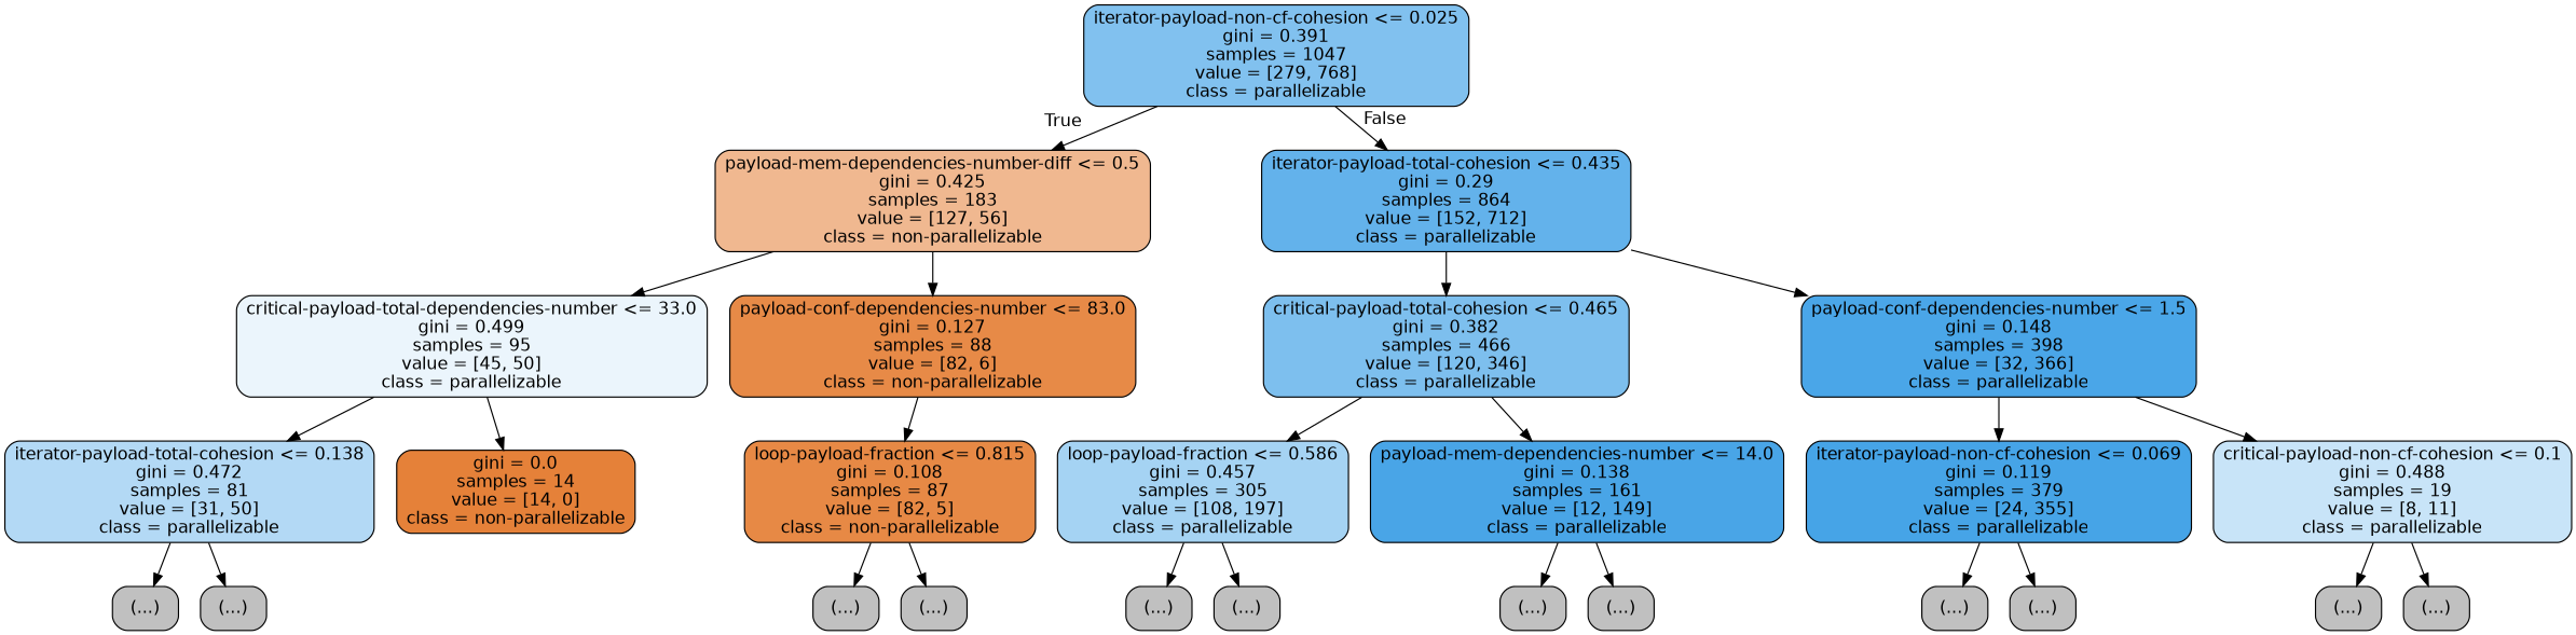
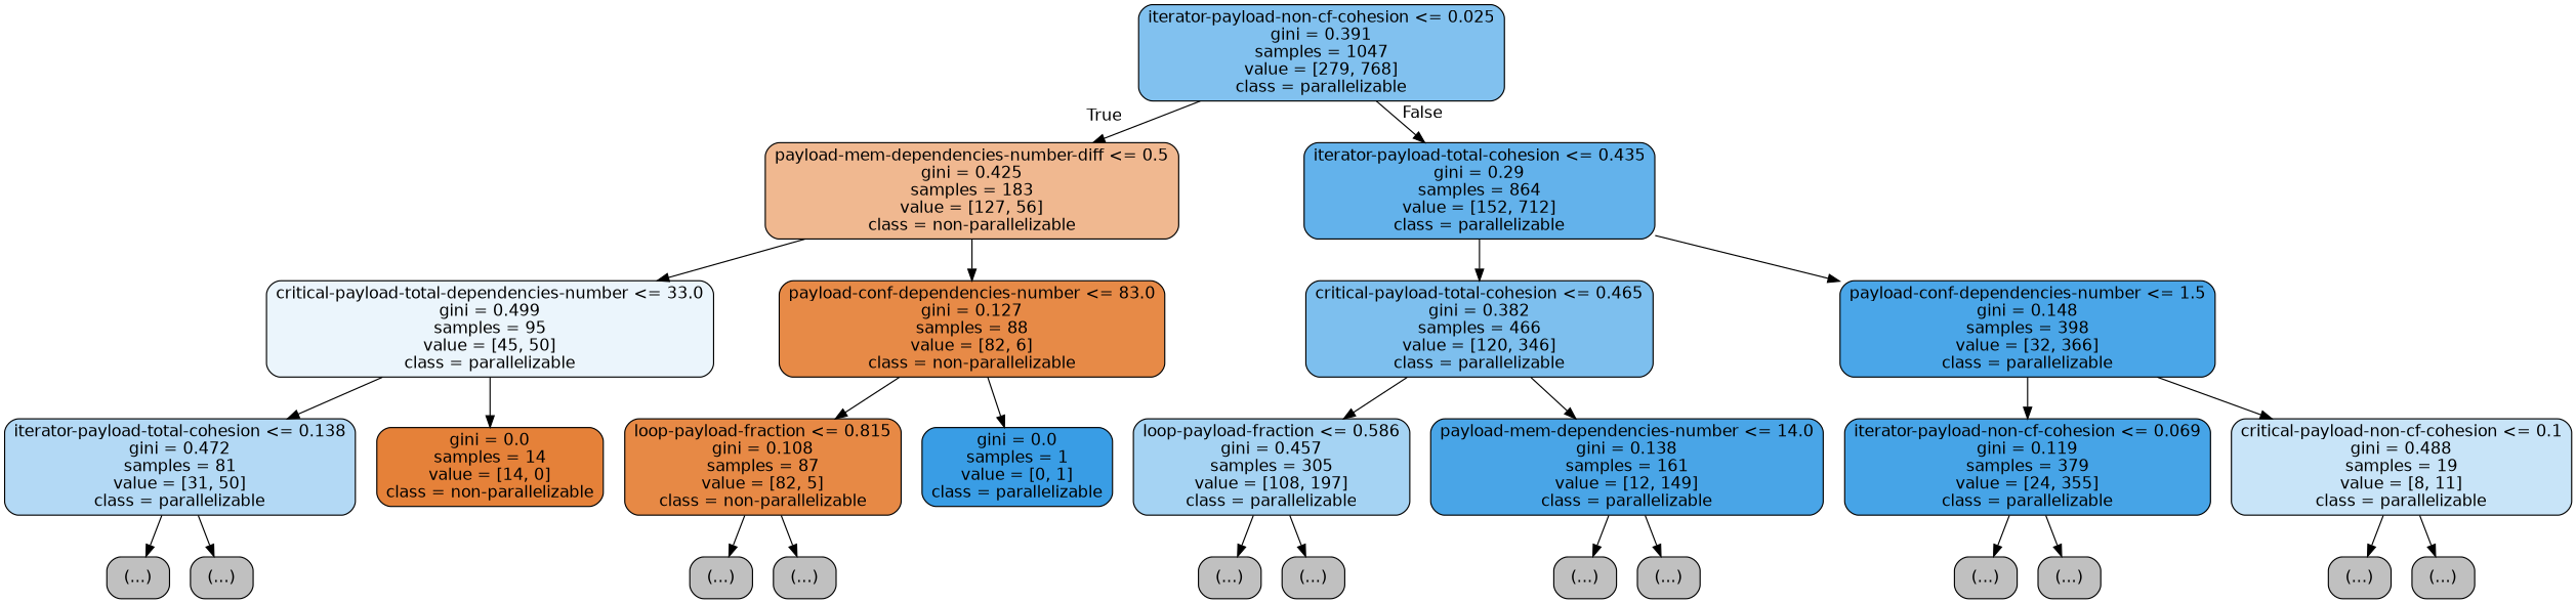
  digraph {
    node [color=black fillcolor="#C0C0C0" fontname=helvetica shape=box style="filled, rounded"]
    edge [fontname=helvetica]
    n1 [fillcolor="#399de5a2" label="iterator-payload-non-cf-cohesion <= 0.025\ngini = 0.391\nsamples = 1047\nvalue = [279, 768]\nclass = parallelizable"]
    n2 [fillcolor="#e581398f" label="payload-mem-dependencies-number-diff <= 0.5\ngini = 0.425\nsamples = 183\nvalue = [127, 56]\nclass = non-parallelizable"]
    n3 [fillcolor="#399de5c9" label="iterator-payload-total-cohesion <= 0.435\ngini = 0.29\nsamples = 864\nvalue = [152, 712]\nclass = parallelizable"]
    n4 [fillcolor="#399de519" label="critical-payload-total-dependencies-number <= 33.0\ngini = 0.499\nsamples = 95\nvalue = [45, 50]\nclass = parallelizable"]
    n5 [fillcolor="#e58139ec" label="payload-conf-dependencies-number <= 83.0\ngini = 0.127\nsamples = 88\nvalue = [82, 6]\nclass = non-parallelizable"]
    n6 [fillcolor="#399de561" label="iterator-payload-total-cohesion <= 0.138\ngini = 0.472\nsamples = 81\nvalue = [31, 50]\nclass = parallelizable"]
    n7 [fillcolor="#e58139ff" label="gini = 0.0\nsamples = 14\nvalue = [14, 0]\nclass = non-parallelizable"]
    n8 [label="(...)"]
    n9 [label="(...)"]
    n10 [fillcolor="#e58139ef" label="loop-payload-fraction <= 0.815\ngini = 0.108\nsamples = 87\nvalue = [82, 5]\nclass = non-parallelizable"]
+   n11 [fillcolor="#399de5ff" label="gini = 0.0\nsamples = 1\nvalue = [0, 1]\nclass = parallelizable"]
    n12 [label="(...)"]
    n13 [label="(...)"]
    n14 [fillcolor="#399de5a7" label="critical-payload-total-cohesion <= 0.465\ngini = 0.382\nsamples = 466\nvalue = [120, 346]\nclass = parallelizable"]
    n15 [fillcolor="#399de5e9" label="payload-conf-dependencies-number <= 1.5\ngini = 0.148\nsamples = 398\nvalue = [32, 366]\nclass = parallelizable"]
    n16 [fillcolor="#399de573" label="loop-payload-fraction <= 0.586\ngini = 0.457\nsamples = 305\nvalue = [108, 197]\nclass = parallelizable"]
    n17 [fillcolor="#399de5ea" label="payload-mem-dependencies-number <= 14.0\ngini = 0.138\nsamples = 161\nvalue = [12, 149]\nclass = parallelizable"]
    n18 [label="(...)"]
    n19 [label="(...)"]
    n20 [label="(...)"]
    n21 [label="(...)"]
    n22 [fillcolor="#399de5ee" label="iterator-payload-non-cf-cohesion <= 0.069\ngini = 0.119\nsamples = 379\nvalue = [24, 355]\nclass = parallelizable"]
    n23 [fillcolor="#399de546" label="critical-payload-non-cf-cohesion <= 0.1\ngini = 0.488\nsamples = 19\nvalue = [8, 11]\nclass = parallelizable"]
    n24 [label="(...)"]
    n25 [label="(...)"]
    n26 [label="(...)"]
    n27 [label="(...)"]
    n1 -> n2 [headlabel=True labelangle=45 labeldistance=2.5]
    n1 -> n3 [headlabel=False labelangle=-45 labeldistance=2.5]
    n2 -> n4
    n2 -> n5
    n3 -> n14
    n3 -> n15
    n4 -> n6
    n4 -> n7
    n5 -> n10
+   n5 -> n11
    n6 -> n8
    n6 -> n9
    n10 -> n12
    n10 -> n13
    n14 -> n16
    n14 -> n17
    n15 -> n22
    n15 -> n23
    n16 -> n18
    n16 -> n19
    n17 -> n20
    n17 -> n21
    n22 -> n24
    n22 -> n25
    n23 -> n26
    n23 -> n27
  }
